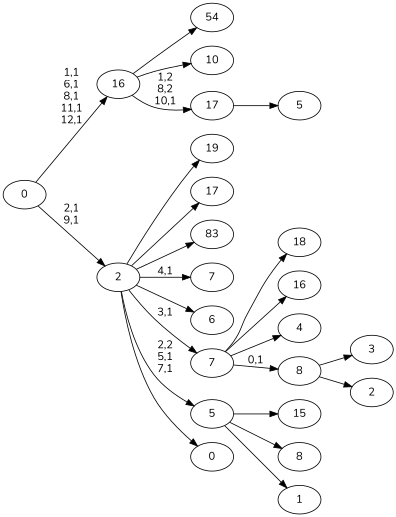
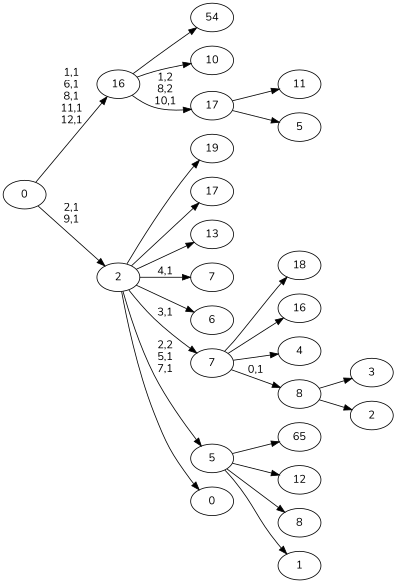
  digraph {
    fontname=Nunito
    rankdir=LR
    node [fontname=Nunito]
    edge [fontname=Nunito]
    n1 [label=19]
    n2 [label=18]
    n3 [label=17]
    n4 [label=16]
-   n5 [label=15]
+   n5 [label=65]
    n6 [label=54]
-   n7 [label=83]
+   n7 [label=13]
+   n8 [label=12]
+   n9 [label=11]
    n10 [label=10]
    n11 [label=8]
    n12 [label=7]
    n13 [label=6]
    n14 [label=5]
    17
    16
    n17 [label=4]
    n18 [label=3]
    n19 [label=2]
    8
    7
    n22 [label=1]
    5
    n24 [label=0]
    2
    0
+   17 -> n9
    17 -> n14
    16 -> n6
    16 -> n10
    16 -> 17 [label="1,2\n8,2\n10,1"]
    8 -> n18
    8 -> n19
    7 -> n2
    7 -> n4
    7 -> n17
    7 -> 8 [label="0,1"]
    5 -> n5
+   5 -> n8
    5 -> n11
    5 -> n22
    2 -> n1
    2 -> n3
    2 -> n7
    2 -> n12 [label="4,1"]
    2 -> n13
    2 -> 7 [label="3,1"]
    2 -> 5 [label="2,2\n5,1\n7,1"]
    2 -> n24
    0 -> 16 [label="1,1\n6,1\n8,1\n11,1\n12,1"]
    0 -> 2 [label="2,1\n9,1"]
  }
